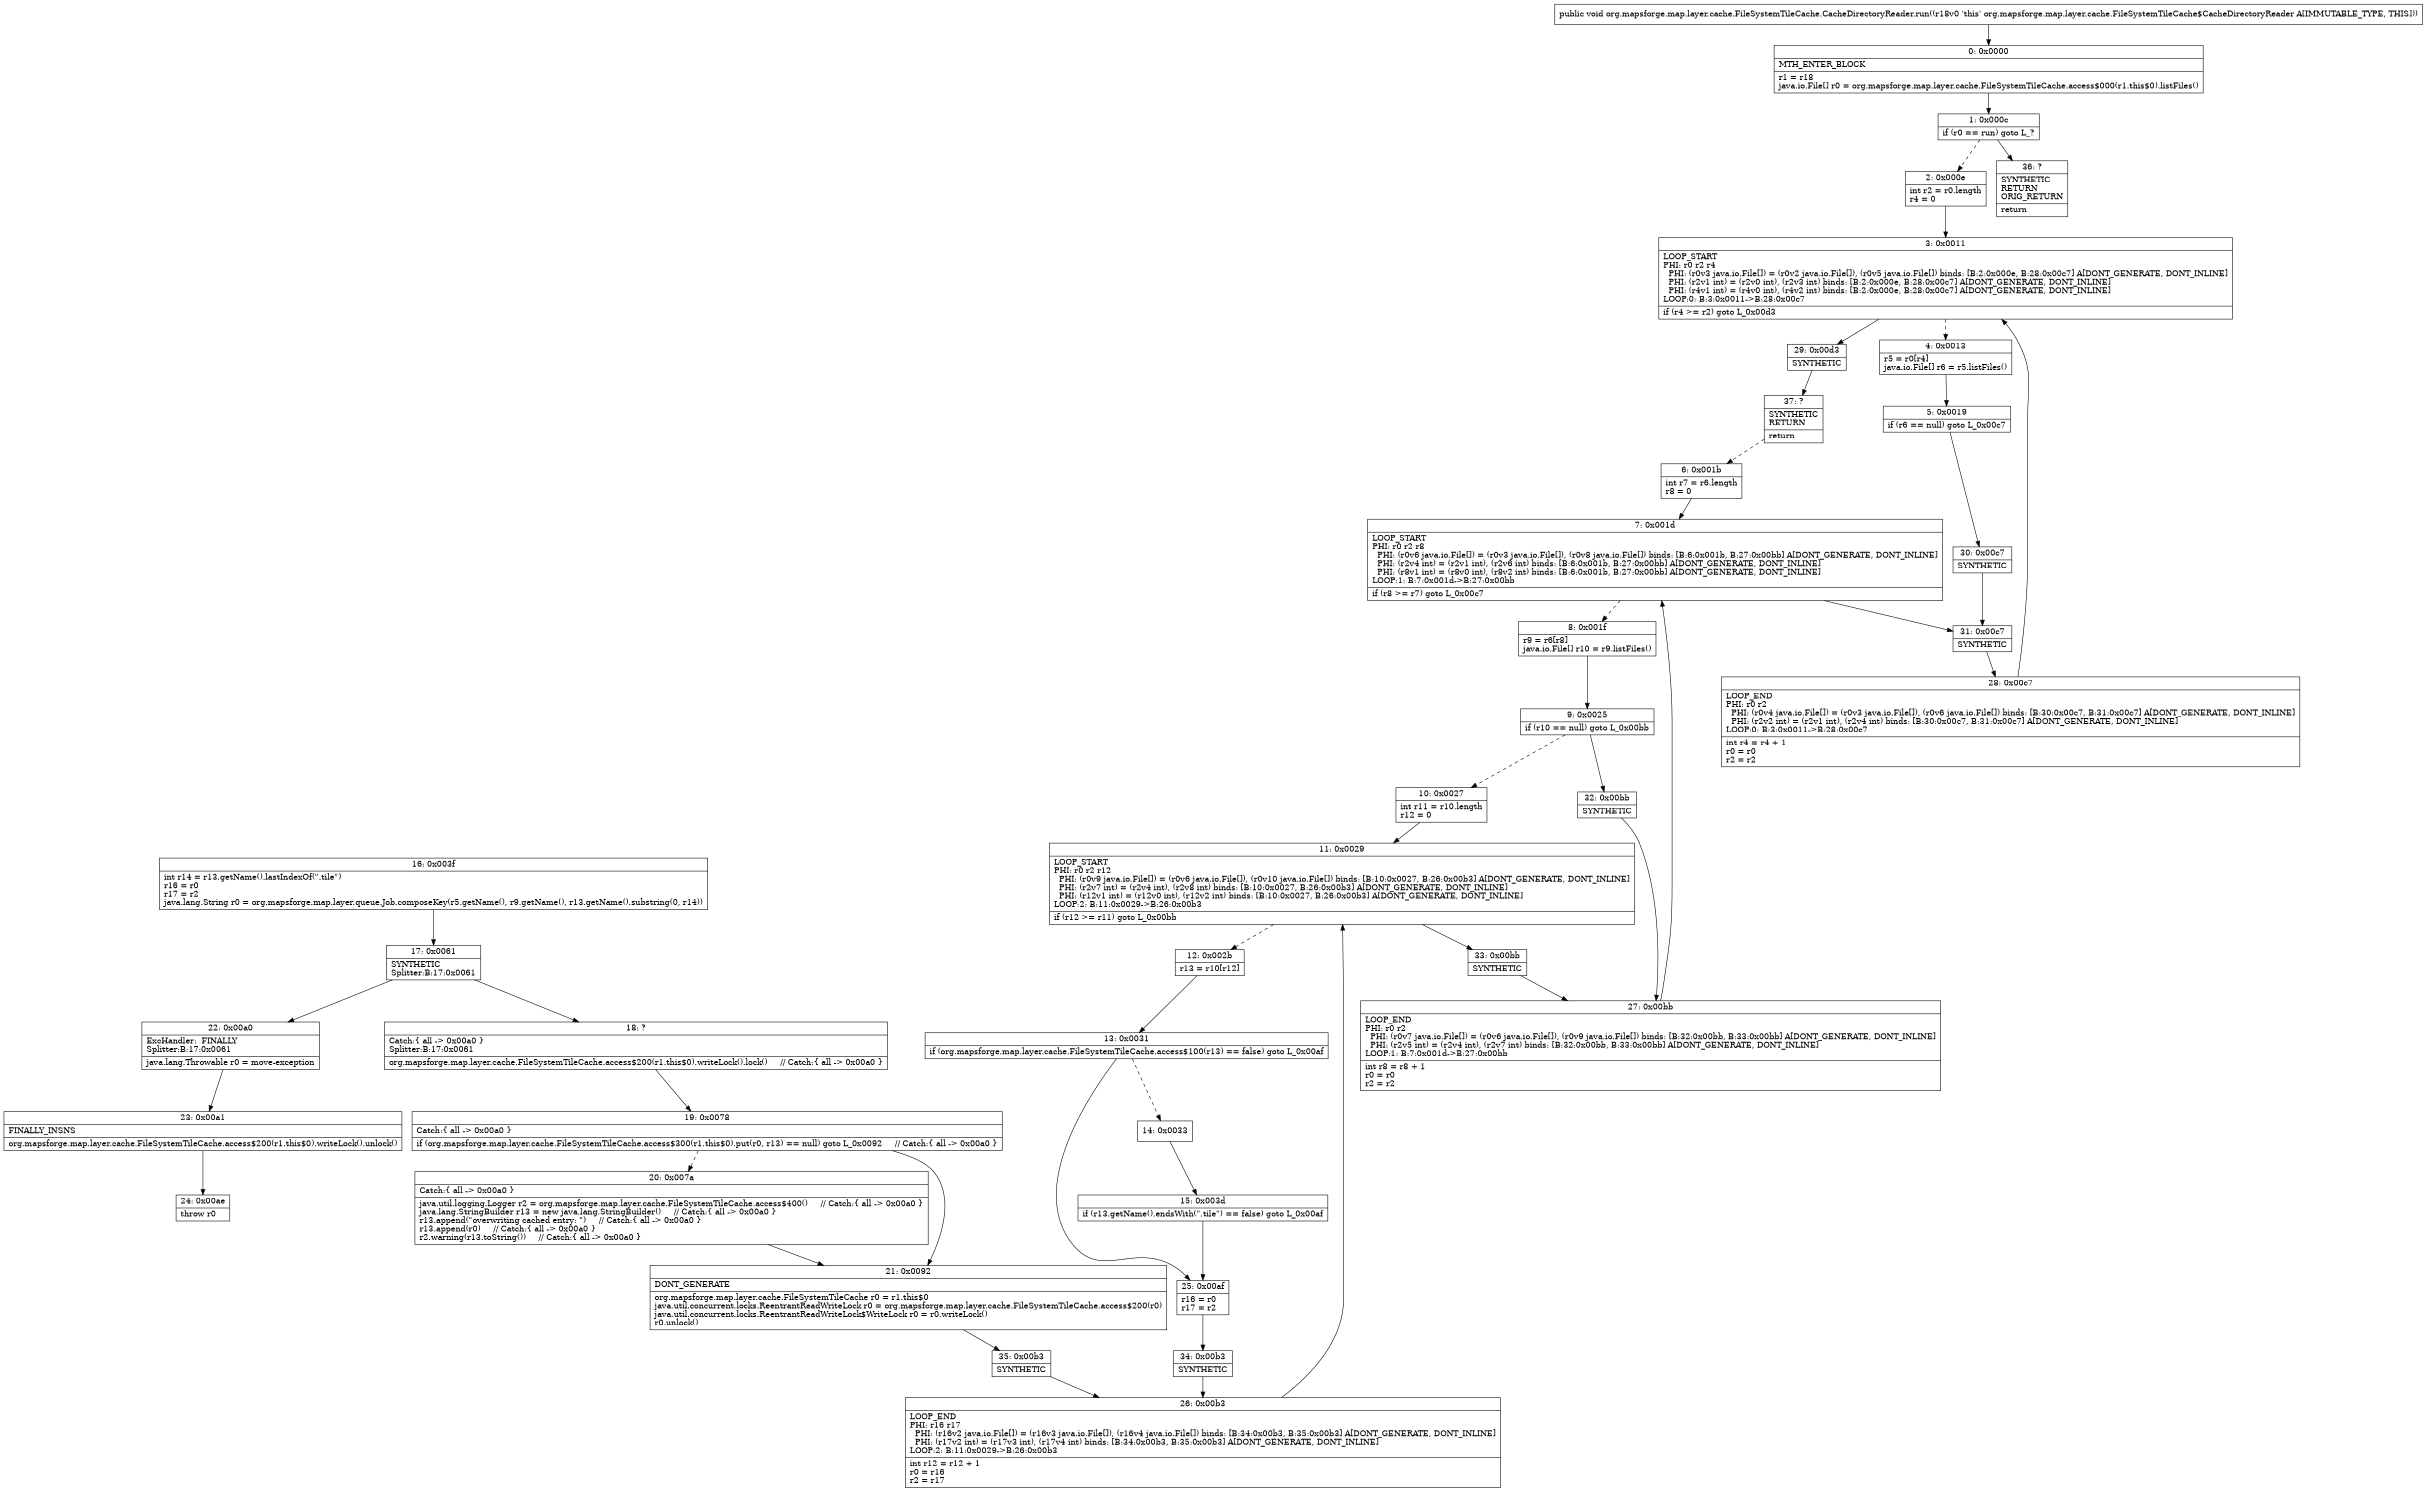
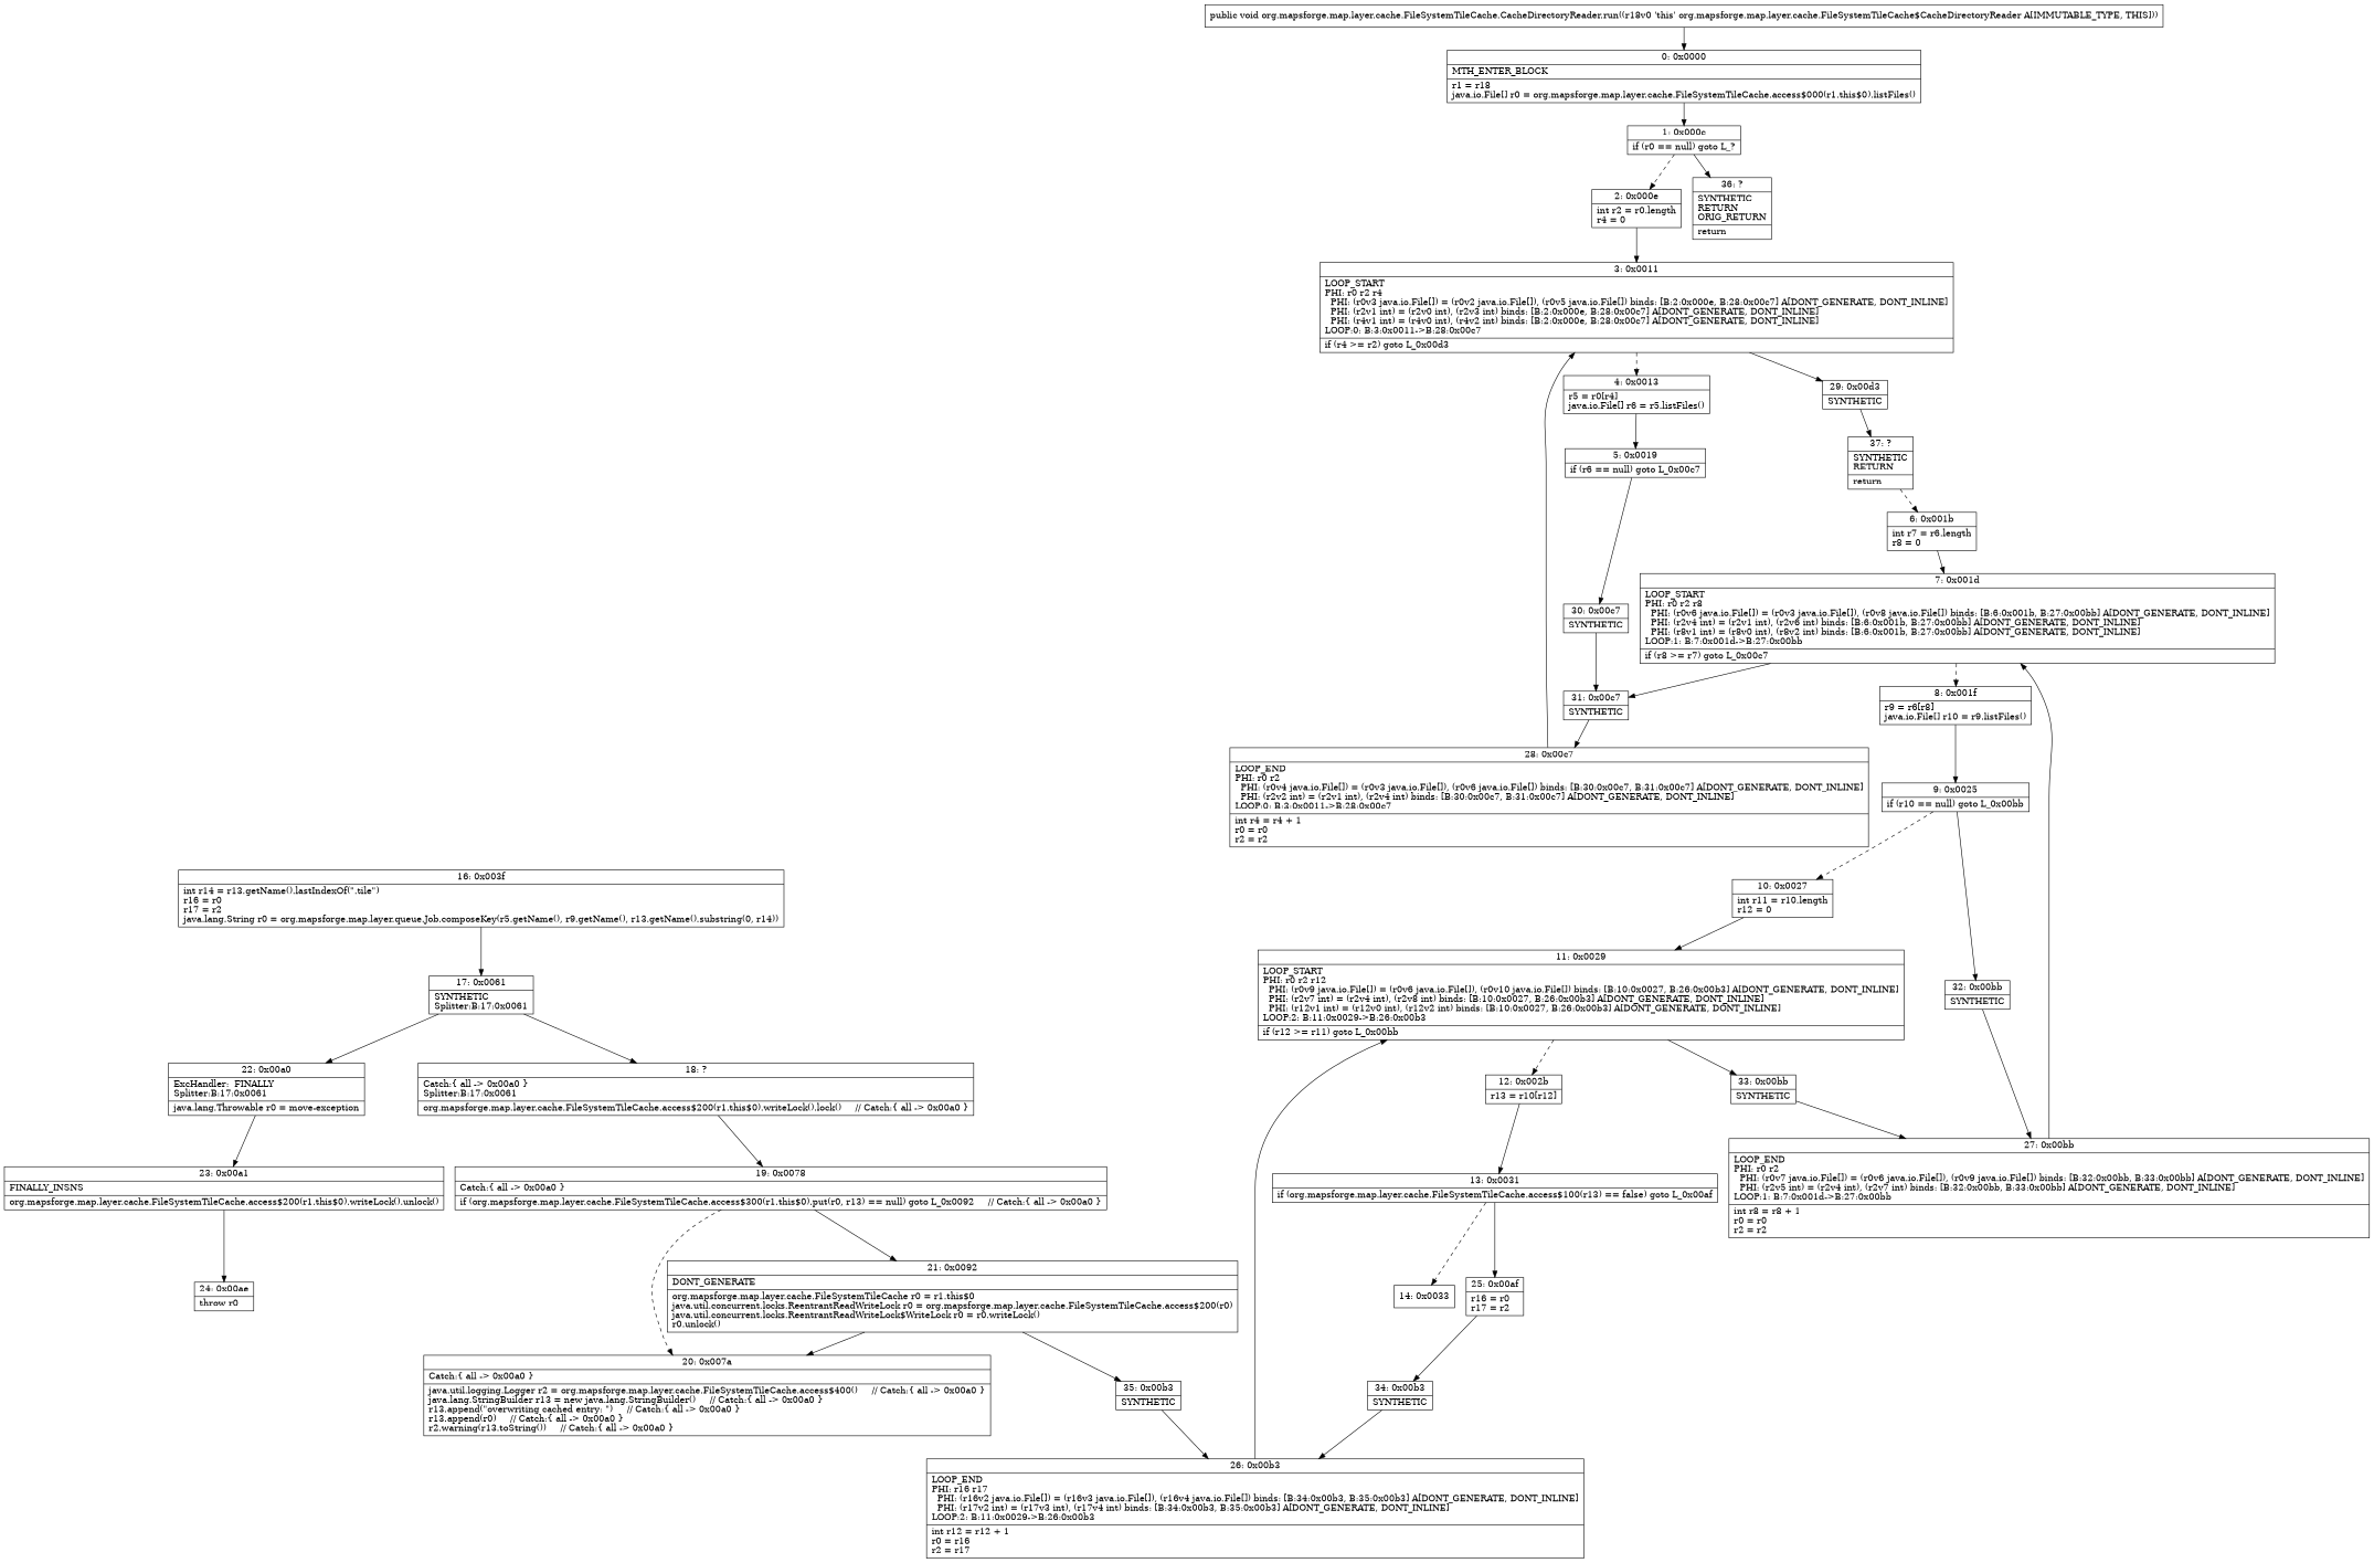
  digraph {
    node [shape=record]
    n1 [label="{0\:\ 0x0000|MTH_ENTER_BLOCK\l|r1 = r18\ljava.io.File[] r0 = org.mapsforge.map.layer.cache.FileSystemTileCache.access$000(r1.this$0).listFiles()\l}"]
-   n2 [label="{1\:\ 0x000c|if (r0 == run) goto L_?\l}"]
+   n2 [label="{1\:\ 0x000c|if (r0 == null) goto L_?\l}"]
    n3 [label="{2\:\ 0x000e|int r2 = r0.length\lr4 = 0\l}"]
    n4 [label="{36\:\ ?|SYNTHETIC\lRETURN\lORIG_RETURN\l|return\l}"]
    n5 [label="{3\:\ 0x0011|LOOP_START\lPHI: r0 r2 r4 \l  PHI: (r0v3 java.io.File[]) = (r0v2 java.io.File[]), (r0v5 java.io.File[]) binds: [B:2:0x000e, B:28:0x00c7] A[DONT_GENERATE, DONT_INLINE]\l  PHI: (r2v1 int) = (r2v0 int), (r2v3 int) binds: [B:2:0x000e, B:28:0x00c7] A[DONT_GENERATE, DONT_INLINE]\l  PHI: (r4v1 int) = (r4v0 int), (r4v2 int) binds: [B:2:0x000e, B:28:0x00c7] A[DONT_GENERATE, DONT_INLINE]\lLOOP:0: B:3:0x0011\-\>B:28:0x00c7\l|if (r4 \>= r2) goto L_0x00d3\l}"]
    n6 [label="{4\:\ 0x0013|r5 = r0[r4]\ljava.io.File[] r6 = r5.listFiles()\l}"]
    n7 [label="{29\:\ 0x00d3|SYNTHETIC\l}"]
    n8 [label="{5\:\ 0x0019|if (r6 == null) goto L_0x00c7\l}"]
    n9 [label="{37\:\ ?|SYNTHETIC\lRETURN\l|return\l}"]
    n10 [label="{30\:\ 0x00c7|SYNTHETIC\l}"]
    n11 [label="{6\:\ 0x001b|int r7 = r6.length\lr8 = 0\l}"]
    n12 [label="{7\:\ 0x001d|LOOP_START\lPHI: r0 r2 r8 \l  PHI: (r0v6 java.io.File[]) = (r0v3 java.io.File[]), (r0v8 java.io.File[]) binds: [B:6:0x001b, B:27:0x00bb] A[DONT_GENERATE, DONT_INLINE]\l  PHI: (r2v4 int) = (r2v1 int), (r2v6 int) binds: [B:6:0x001b, B:27:0x00bb] A[DONT_GENERATE, DONT_INLINE]\l  PHI: (r8v1 int) = (r8v0 int), (r8v2 int) binds: [B:6:0x001b, B:27:0x00bb] A[DONT_GENERATE, DONT_INLINE]\lLOOP:1: B:7:0x001d\-\>B:27:0x00bb\l|if (r8 \>= r7) goto L_0x00c7\l}"]
    n13 [label="{31\:\ 0x00c7|SYNTHETIC\l}"]
    n14 [label="{8\:\ 0x001f|r9 = r6[r8]\ljava.io.File[] r10 = r9.listFiles()\l}"]
    n15 [label="{9\:\ 0x0025|if (r10 == null) goto L_0x00bb\l}"]
    n16 [label="{28\:\ 0x00c7|LOOP_END\lPHI: r0 r2 \l  PHI: (r0v4 java.io.File[]) = (r0v3 java.io.File[]), (r0v6 java.io.File[]) binds: [B:30:0x00c7, B:31:0x00c7] A[DONT_GENERATE, DONT_INLINE]\l  PHI: (r2v2 int) = (r2v1 int), (r2v4 int) binds: [B:30:0x00c7, B:31:0x00c7] A[DONT_GENERATE, DONT_INLINE]\lLOOP:0: B:3:0x0011\-\>B:28:0x00c7\l|int r4 = r4 + 1\lr0 = r0\lr2 = r2\l}"]
    n17 [label="{10\:\ 0x0027|int r11 = r10.length\lr12 = 0\l}"]
    n18 [label="{32\:\ 0x00bb|SYNTHETIC\l}"]
    n19 [label="{11\:\ 0x0029|LOOP_START\lPHI: r0 r2 r12 \l  PHI: (r0v9 java.io.File[]) = (r0v6 java.io.File[]), (r0v10 java.io.File[]) binds: [B:10:0x0027, B:26:0x00b3] A[DONT_GENERATE, DONT_INLINE]\l  PHI: (r2v7 int) = (r2v4 int), (r2v8 int) binds: [B:10:0x0027, B:26:0x00b3] A[DONT_GENERATE, DONT_INLINE]\l  PHI: (r12v1 int) = (r12v0 int), (r12v2 int) binds: [B:10:0x0027, B:26:0x00b3] A[DONT_GENERATE, DONT_INLINE]\lLOOP:2: B:11:0x0029\-\>B:26:0x00b3\l|if (r12 \>= r11) goto L_0x00bb\l}"]
    n20 [label="{27\:\ 0x00bb|LOOP_END\lPHI: r0 r2 \l  PHI: (r0v7 java.io.File[]) = (r0v6 java.io.File[]), (r0v9 java.io.File[]) binds: [B:32:0x00bb, B:33:0x00bb] A[DONT_GENERATE, DONT_INLINE]\l  PHI: (r2v5 int) = (r2v4 int), (r2v7 int) binds: [B:32:0x00bb, B:33:0x00bb] A[DONT_GENERATE, DONT_INLINE]\lLOOP:1: B:7:0x001d\-\>B:27:0x00bb\l|int r8 = r8 + 1\lr0 = r0\lr2 = r2\l}"]
    n21 [label="{12\:\ 0x002b|r13 = r10[r12]\l}"]
    n22 [label="{33\:\ 0x00bb|SYNTHETIC\l}"]
    n23 [label="{13\:\ 0x0031|if (org.mapsforge.map.layer.cache.FileSystemTileCache.access$100(r13) == false) goto L_0x00af\l}"]
    n24 [label="{14\:\ 0x0033}"]
    n25 [label="{25\:\ 0x00af|r16 = r0\lr17 = r2\l}"]
-   n26 [label="{15\:\ 0x003d|if (r13.getName().endsWith(\".tile\") == false) goto L_0x00af\l}"]
    n27 [label="{34\:\ 0x00b3|SYNTHETIC\l}"]
    n28 [label="{16\:\ 0x003f|int r14 = r13.getName().lastIndexOf(\".tile\")\lr16 = r0\lr17 = r2\ljava.lang.String r0 = org.mapsforge.map.layer.queue.Job.composeKey(r5.getName(), r9.getName(), r13.getName().substring(0, r14))\l}"]
    n29 [label="{17\:\ 0x0061|SYNTHETIC\lSplitter:B:17:0x0061\l}"]
    n30 [label="{18\:\ ?|Catch:\{ all \-\> 0x00a0 \}\lSplitter:B:17:0x0061\l|org.mapsforge.map.layer.cache.FileSystemTileCache.access$200(r1.this$0).writeLock().lock()     \/\/ Catch:\{ all \-\> 0x00a0 \}\l}"]
    n31 [label="{22\:\ 0x00a0|ExcHandler:  FINALLY\lSplitter:B:17:0x0061\l|java.lang.Throwable r0 = move\-exception\l}"]
    n32 [label="{19\:\ 0x0078|Catch:\{ all \-\> 0x00a0 \}\l|if (org.mapsforge.map.layer.cache.FileSystemTileCache.access$300(r1.this$0).put(r0, r13) == null) goto L_0x0092     \/\/ Catch:\{ all \-\> 0x00a0 \}\l}"]
    n33 [label="{23\:\ 0x00a1|FINALLY_INSNS\l|org.mapsforge.map.layer.cache.FileSystemTileCache.access$200(r1.this$0).writeLock().unlock()\l}"]
    n34 [label="{20\:\ 0x007a|Catch:\{ all \-\> 0x00a0 \}\l|java.util.logging.Logger r2 = org.mapsforge.map.layer.cache.FileSystemTileCache.access$400()     \/\/ Catch:\{ all \-\> 0x00a0 \}\ljava.lang.StringBuilder r13 = new java.lang.StringBuilder()     \/\/ Catch:\{ all \-\> 0x00a0 \}\lr13.append(\"overwriting cached entry: \")     \/\/ Catch:\{ all \-\> 0x00a0 \}\lr13.append(r0)     \/\/ Catch:\{ all \-\> 0x00a0 \}\lr2.warning(r13.toString())     \/\/ Catch:\{ all \-\> 0x00a0 \}\l}"]
    n35 [label="{21\:\ 0x0092|DONT_GENERATE\l|org.mapsforge.map.layer.cache.FileSystemTileCache r0 = r1.this$0\ljava.util.concurrent.locks.ReentrantReadWriteLock r0 = org.mapsforge.map.layer.cache.FileSystemTileCache.access$200(r0)\ljava.util.concurrent.locks.ReentrantReadWriteLock$WriteLock r0 = r0.writeLock()\lr0.unlock()\l}"]
    n36 [label="{35\:\ 0x00b3|SYNTHETIC\l}"]
    n37 [label="{26\:\ 0x00b3|LOOP_END\lPHI: r16 r17 \l  PHI: (r16v2 java.io.File[]) = (r16v3 java.io.File[]), (r16v4 java.io.File[]) binds: [B:34:0x00b3, B:35:0x00b3] A[DONT_GENERATE, DONT_INLINE]\l  PHI: (r17v2 int) = (r17v3 int), (r17v4 int) binds: [B:34:0x00b3, B:35:0x00b3] A[DONT_GENERATE, DONT_INLINE]\lLOOP:2: B:11:0x0029\-\>B:26:0x00b3\l|int r12 = r12 + 1\lr0 = r16\lr2 = r17\l}"]
    n38 [label="{24\:\ 0x00ae|throw r0\l}"]
    n39 [label="{public void org.mapsforge.map.layer.cache.FileSystemTileCache.CacheDirectoryReader.run((r18v0 'this' org.mapsforge.map.layer.cache.FileSystemTileCache$CacheDirectoryReader A[IMMUTABLE_TYPE, THIS])) }"]
    n1 -> n2
    n2 -> n3 [style=dashed]
    n2 -> n4
    n3 -> n5
    n5 -> n6 [style=dashed]
    n5 -> n7
    n6 -> n8
    n7 -> n9
    n8 -> n10
    n9 -> n11 [style=dashed]
    n10 -> n13
    n11 -> n12
    n12 -> n13
    n12 -> n14 [style=dashed]
    n13 -> n16
    n14 -> n15
    n15 -> n17 [style=dashed]
    n15 -> n18
    n16 -> n5
    n17 -> n19
    n18 -> n20
    n19 -> n21 [style=dashed]
    n19 -> n22
    n20 -> n12
    n21 -> n23
    n22 -> n20
    n23 -> n24 [style=dashed]
    n23 -> n25
-   n24 -> n26
    n25 -> n27
-   n26 -> n25
    n27 -> n37
    n28 -> n29
    n29 -> n30
    n29 -> n31
    n30 -> n32
    n31 -> n33
    n32 -> n34 [style=dashed]
    n32 -> n35
    n33 -> n38
-   n34 -> n35
+   n35 -> n34
    n35 -> n36
    n36 -> n37
    n37 -> n19
    n39 -> n1
  }
